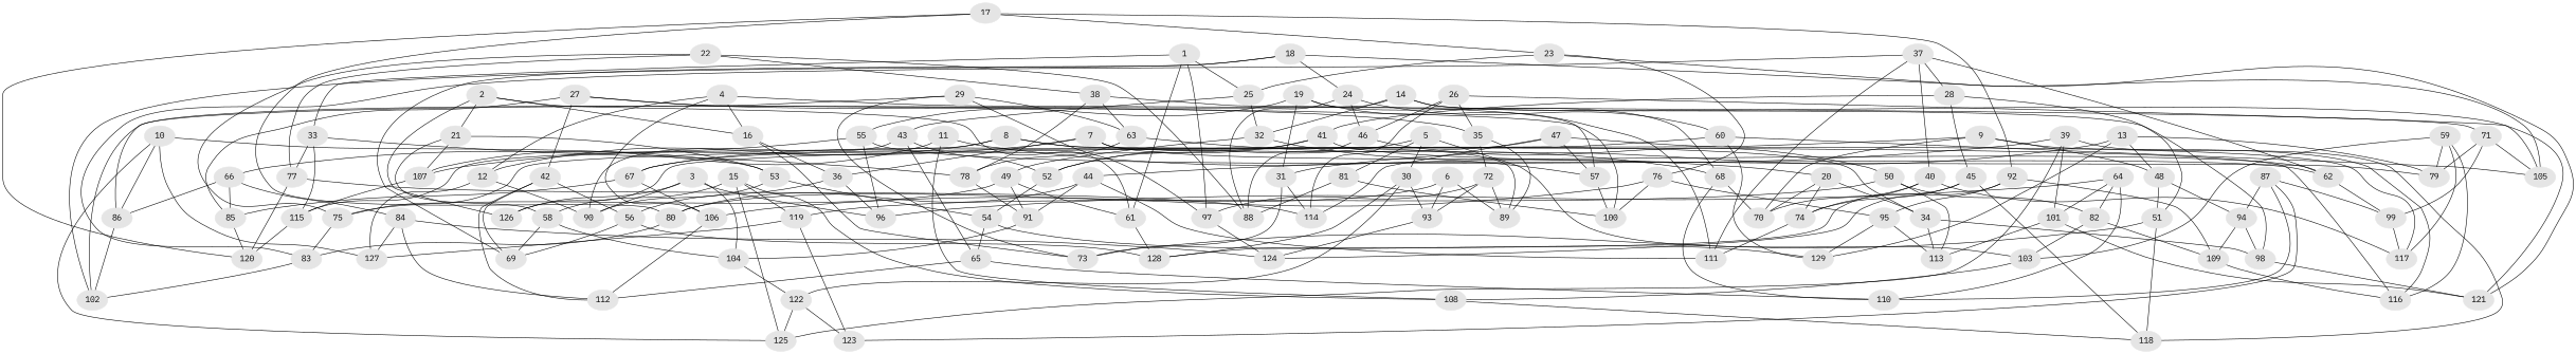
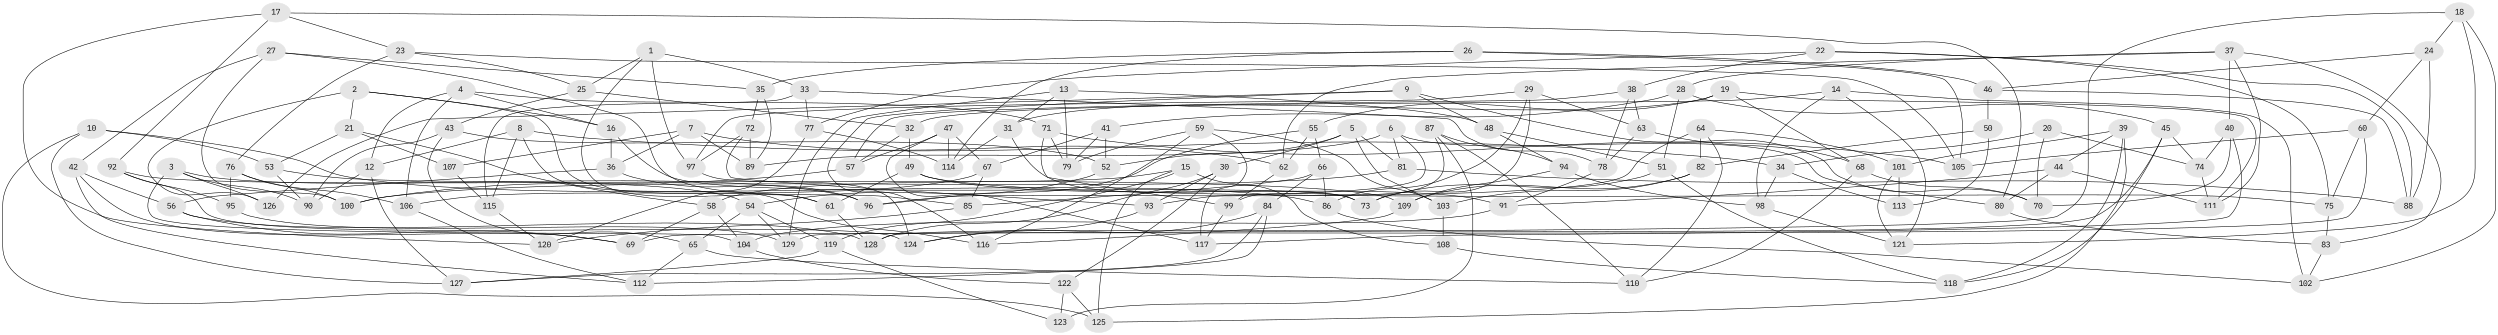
  graph {
    fontname="IBM Plex Mono"
    node [color=gray90 fontname="IBM Plex Mono" style=filled]
    edge [fontname="IBM Plex Mono"]
    1
    25
    33
    61
    97
    32
    43
    115
    77
    78
    128
    124
    2
    16
    21
    126
    36
    73
    107
    53
    58
    3
    90
    96
    104
    122
    4
    12
    71
    106
    127
    79
    105
    99
    112
    5
    30
    52
    81
    103
    93
    54
    88
    100
    108
    6
    80
    89
    83
    7
    62
    56
    8
    34
    116
    98
    113
    120
    9
    48
    70
    51
    94
    10
    86
    125
    102
-   11
    20
    74
    28
    41
    45
    118
    13
    31
    129
    114
    14
    121
    49
    57
    15
    119
    69
    123
    17
    23
    92
    76
    95
    109
    18
    24
    46
    60
    19
    55
    68
    111
    66
    110
    22
    38
    75
    63
    50
    65
    26
    35
    72
    27
    42
    85
    67
    29
    91
    37
    40
    117
    39
    44
    101
    82
    47
    84
    59
    64
    87
    1 -- 25
    1 -- 33
    1 -- 61
    1 -- 97
    25 -- 32
    25 -- 43
    33 -- 115
    33 -- 77
    33 -- 78
    61 -- 128
    97 -- 124
    32 -- 49
    32 -- 57
    43 -- 90
    43 -- 52
    43 -- 65
    115 -- 120
    77 -- 120
    77 -- 114
    78 -- 91
    2 -- 61
    2 -- 16
    2 -- 21
    2 -- 126
    16 -- 36
    16 -- 73
    21 -- 107
    21 -- 53
    21 -- 58
    36 -- 96
    36 -- 56
    107 -- 115
    53 -- 90
    53 -- 54
    58 -- 104
    58 -- 69
    3 -- 126
    3 -- 90
    3 -- 96
    3 -- 104
    104 -- 122
    122 -- 125
    122 -- 123
    4 -- 16
    4 -- 12
    4 -- 71
    4 -- 106
    12 -- 90
    12 -- 127
    71 -- 79
    71 -- 105
    71 -- 99
    106 -- 112
    99 -- 117
    5 -- 30
    5 -- 52
    5 -- 81
    5 -- 103
    30 -- 128
    30 -- 122
    30 -- 93
    52 -- 54
    81 -- 88
    81 -- 100
    103 -- 108
    93 -- 124
    54 -- 129
    54 -- 65
    108 -- 118
+   6 -- 81
    6 -- 93
    6 -- 80
    6 -- 89
    80 -- 83
    83 -- 102
    7 -- 36
    7 -- 107
    7 -- 89
    7 -- 62
    62 -- 99
    56 -- 128
    56 -- 69
    8 -- 115
    8 -- 12
    8 -- 34
    8 -- 116
    34 -- 98
    34 -- 113
    98 -- 121
    9 -- 126
    9 -- 116
    9 -- 48
    9 -- 70
    48 -- 51
    48 -- 94
    51 -- 73
    51 -- 118
    94 -- 98
    94 -- 109
    10 -- 53
    10 -- 127
    10 -- 86
    10 -- 125
    86 -- 102
-   11 -- 107
-   11 -- 108
-   11 -- 20
    20 -- 34
    20 -- 70
    20 -- 74
    74 -- 111
    28 -- 51
    28 -- 41
    28 -- 45
    41 -- 79
    41 -- 52
    41 -- 67
    45 -- 128
    45 -- 74
    45 -- 118
    13 -- 79
    13 -- 48
    13 -- 31
    13 -- 129
    31 -- 73
    31 -- 114
    14 -- 32
    14 -- 98
    14 -- 102
    14 -- 121
    49 -- 61
    49 -- 75
    49 -- 91
    57 -- 100
    15 -- 58
    15 -- 108
    15 -- 125
    15 -- 119
    119 -- 127
    119 -- 123
    17 -- 80
    17 -- 120
    17 -- 23
    17 -- 92
    23 -- 25
    23 -- 105
    23 -- 76
    92 -- 124
    92 -- 95
    92 -- 109
    76 -- 106
    76 -- 100
    76 -- 95
-   95 -- 113
    95 -- 129
    109 -- 116
    18 -- 102
    18 -- 121
    18 -- 69
    18 -- 24
    24 -- 88
    24 -- 46
    24 -- 60
    46 -- 88
    46 -- 50
    60 -- 105
    60 -- 129
    60 -- 75
    19 -- 31
    19 -- 55
    19 -- 68
    19 -- 111
    55 -- 96
    55 -- 62
    55 -- 66
    68 -- 70
    68 -- 110
    66 -- 86
    66 -- 85
    66 -- 84
    22 -- 77
    22 -- 88
    22 -- 38
    22 -- 75
    38 -- 78
    38 -- 57
    38 -- 63
    75 -- 83
    63 -- 78
    63 -- 68
    50 -- 113
-   50 -- 119
+   54 -- 119
    50 -- 82
    65 -- 112
    65 -- 110
    26 -- 105
    26 -- 114
    26 -- 46
    26 -- 35
    35 -- 89
    35 -- 72
    72 -- 97
    72 -- 93
    72 -- 89
    27 -- 100
    27 -- 35
    27 -- 42
    27 -- 85
    42 -- 112
    42 -- 56
    42 -- 69
    85 -- 120
    67 -- 106
    67 -- 85
    29 -- 97
    29 -- 73
    29 -- 86
    29 -- 63
    91 -- 104
    37 -- 83
    37 -- 62
    37 -- 28
    37 -- 111
    37 -- 40
    40 -- 70
    40 -- 74
    40 -- 117
    39 -- 125
    39 -- 118
    39 -- 44
    39 -- 101
    44 -- 80
    44 -- 111
    44 -- 91
    101 -- 113
    101 -- 121
    82 -- 103
    82 -- 109
    47 -- 114
    47 -- 57
    47 -- 67
    47 -- 117
    84 -- 124
    84 -- 127
    84 -- 112
    59 -- 79
    59 -- 103
    59 -- 116
    59 -- 117
    64 -- 96
    64 -- 110
    64 -- 101
    64 -- 82
    87 -- 99
    87 -- 94
    87 -- 123
    87 -- 110
  }
